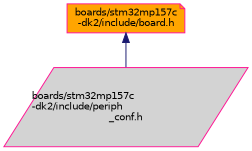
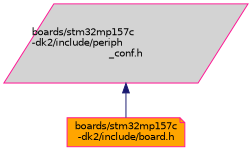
  digraph {
    node [color=deeppink fontname=Helvetica fontsize=10 style=filled]
    n1 [fillcolor=lightgrey fontcolor=black height=0.2 label="boards/stm32mp157c\l-dk2/include/periph\l_conf.h" shape=parallelogram width=0.4]
    n2 [fillcolor=orange height=0.2 label="boards/stm32mp157c\l-dk2/include/board.h" shape=note width=0.4]
-   n2 -> n1 [color=midnightblue dir=back fontname=Helvetica fontsize=10 labelfontname=Helvetica labelfontsize=10 style=solid]
+   n1 -> n2 [color=midnightblue dir=back fontname=Helvetica fontsize=10 labelfontname=Helvetica labelfontsize=10 style=solid]
  }
